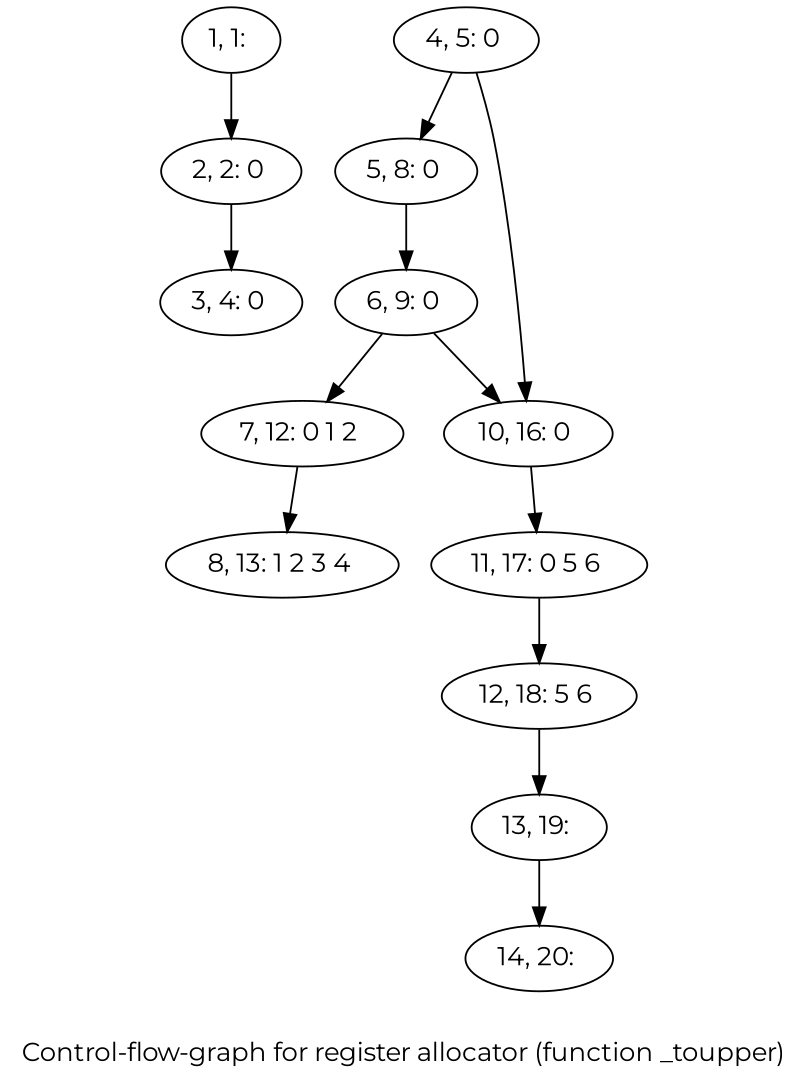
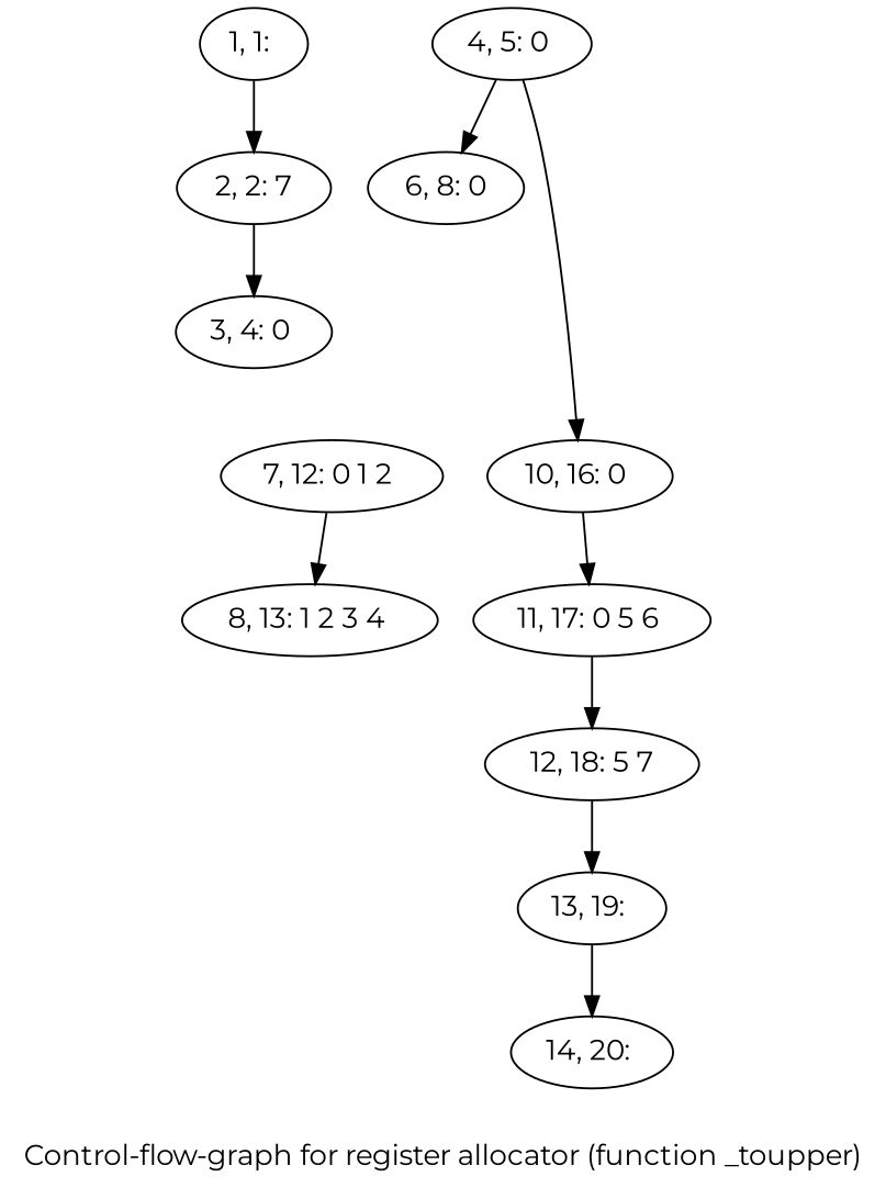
  digraph {
    fontname=Montserrat
    label="Control-flow-graph for register allocator (function _toupper)"
    node [fontname=Montserrat]
    edge [fontname=Montserrat]
    n1 [label="1, 1: "]
-   n2 [label="2, 2: 0 "]
+   n2 [label="2, 2: 7"]
    n3 [label="3, 4: 0 "]
    n4 [label="4, 5: 0 "]
-   n5 [label="5, 8: 0 "]
+   n5 [label="6, 8: 0"]
    n6 [label="10, 16: 0 "]
-   n7 [label="6, 9: 0 "]
    n8 [label="11, 17: 0 5 6 "]
    n9 [label="7, 12: 0 1 2 "]
    n10 [label="8, 13: 1 2 3 4 "]
-   n11 [label="12, 18: 5 6 "]
+   n11 [label="12, 18: 5 7"]
    n12 [label="13, 19: "]
    n13 [label="14, 20: "]
    n1 -> n2
    n2 -> n3
    n4 -> n5
    n4 -> n6
-   n5 -> n7
    n6 -> n8
-   n7 -> n6
-   n7 -> n9
    n8 -> n11
    n9 -> n10
    n11 -> n12
    n12 -> n13
  }
